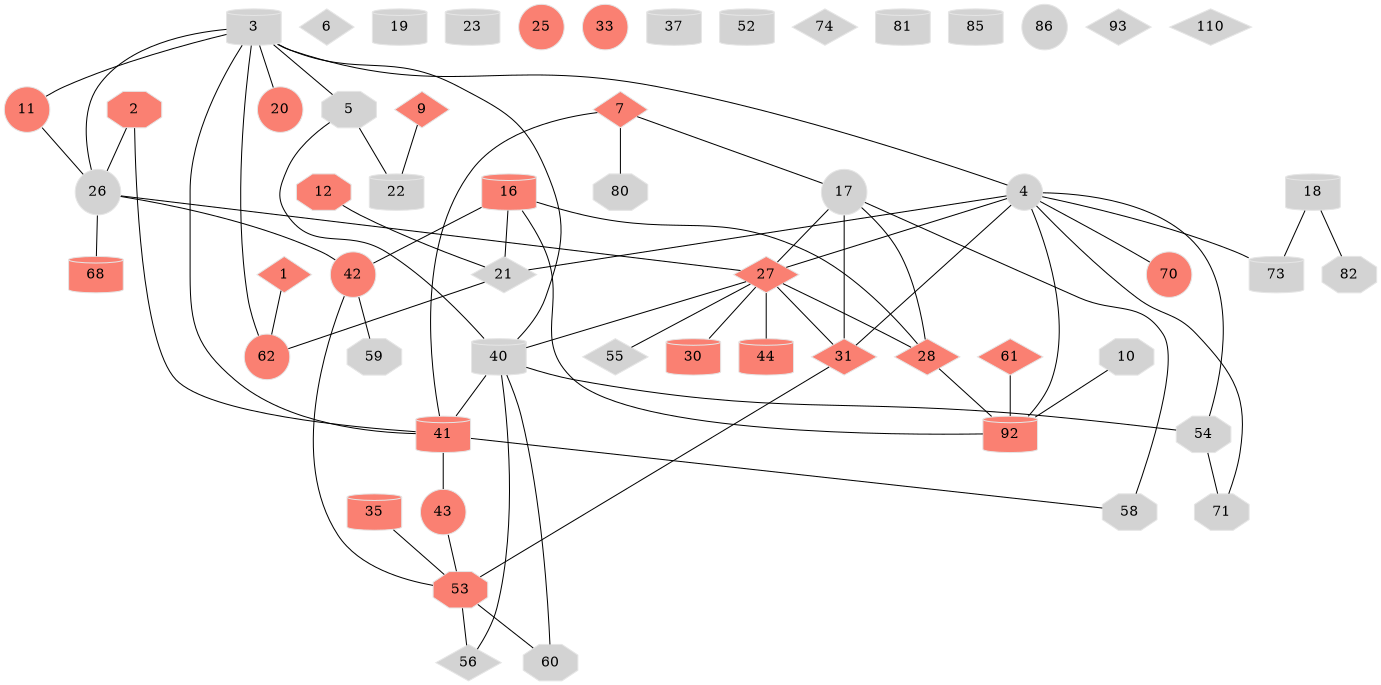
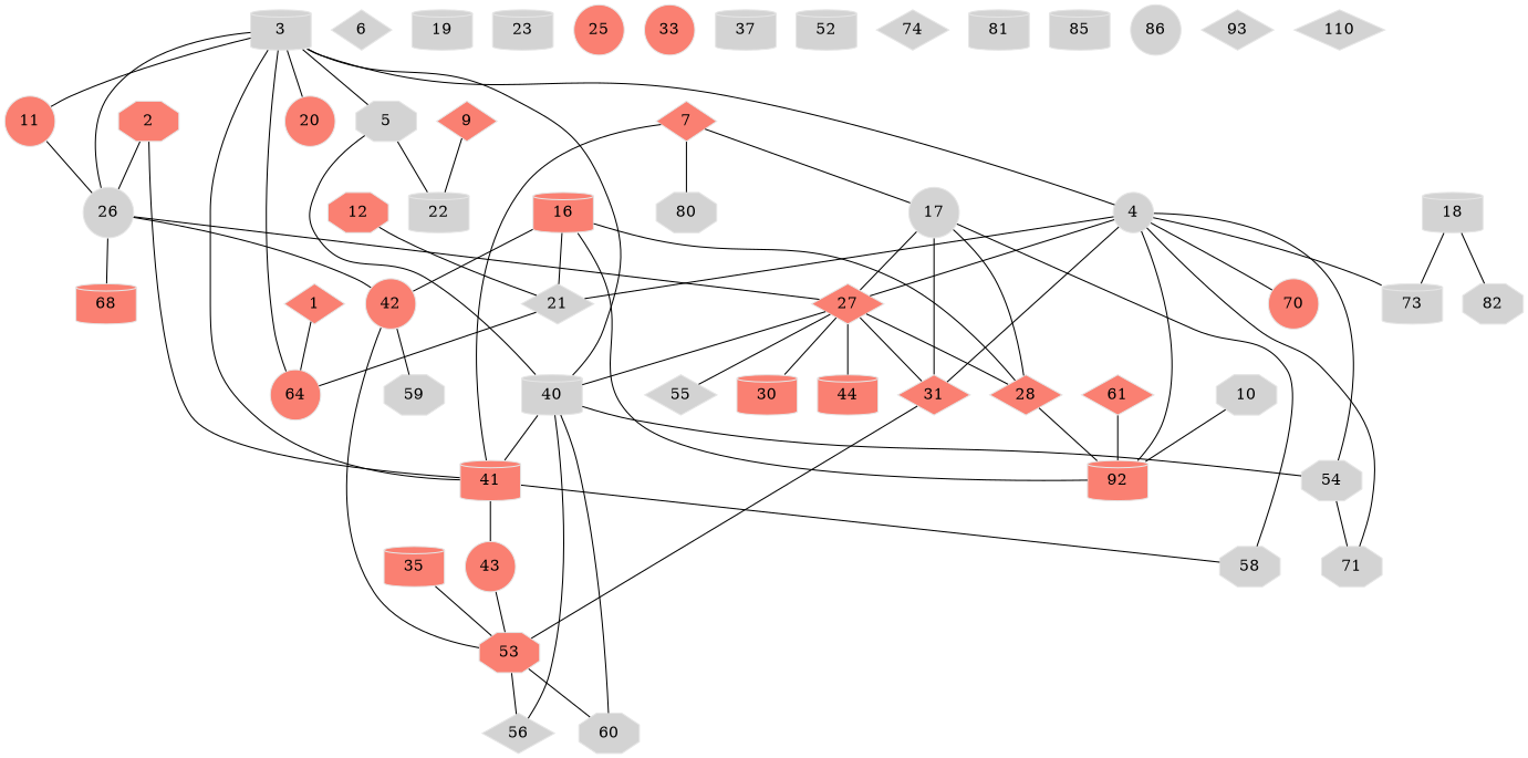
  graph {
    node [color=gray90 fillcolor=lightgrey shape=cylinder style=filled]
    1 [fillcolor=salmon shape=diamond super="+77"]
-   62 [fillcolor=salmon shape=circle]
+   62 [fillcolor=salmon shape=circle label=64]
    2 [fillcolor=salmon shape=octagon super="+72"]
    26 [shape=circle super="+39+32"]
    41 [fillcolor=salmon super="+91+76"]
    27 [fillcolor=salmon shape=diamond super="+46+69+88"]
    42 [fillcolor=salmon shape=circle]
    68 [fillcolor=salmon]
    58 [shape=octagon super="+94"]
    43 [fillcolor=salmon shape=circle super="+65"]
    3 [super="+13"]
    4 [shape=circle super="+49+14+29+34"]
    5 [shape=octagon super="+8"]
    11 [fillcolor=salmon shape=circle super="+48"]
    20 [fillcolor=salmon shape=circle super="+57"]
    40 [super="+66+90+102"]
    21 [shape=diamond super="+51"]
    31 [fillcolor=salmon shape=diamond super="+108+95"]
    54 [shape=octagon super="+101"]
    70 [fillcolor=salmon shape=circle]
    71 [shape=octagon]
    73
    92 [fillcolor=salmon super="+103"]
    22
    56 [shape=diamond super="+114"]
    60 [shape=octagon]
    28 [fillcolor=salmon shape=diamond super="+36"]
    30 [fillcolor=salmon]
    44 [fillcolor=salmon super="+50"]
    55 [shape=diamond]
    53 [fillcolor=salmon shape=octagon super="+107"]
    6 [shape=diamond]
    7 [fillcolor=salmon shape=diamond super="+98+15"]
    17 [shape=circle super="+78+47"]
    80 [shape=octagon]
    9 [fillcolor=salmon shape=diamond super="+83+109+45"]
    10 [shape=octagon]
    12 [fillcolor=salmon shape=octagon]
    16 [fillcolor=salmon super="+24+87+89"]
    59 [shape=octagon]
    18 [super="+64"]
    82 [shape=octagon]
    19
    23 [super="+79"]
    25 [fillcolor=salmon shape=circle]
    33 [fillcolor=salmon shape=circle]
    35 [fillcolor=salmon super="+99"]
    37
    52
    61 [fillcolor=salmon shape=diamond]
    74 [shape=diamond]
    81
    85
    86 [shape=circle]
    93 [shape=diamond]
    110 [shape=diamond]
    1 -- 62
    2 -- 26
    2 -- 41
    26 -- 27
    26 -- 42
    26 -- 68
    41 -- 58
    41 -- 43
    27 -- 40
    27 -- 31
    27 -- 28
    27 -- 30
    27 -- 44
    27 -- 55
    42 -- 53
    42 -- 59
    43 -- 53
    3 -- 62
    3 -- 26
    3 -- 41
    3 -- 4
    3 -- 5
    3 -- 11
    3 -- 20
    3 -- 40
    4 -- 27
    4 -- 21
    4 -- 31 [weight=2]
    4 -- 54
    4 -- 70
    4 -- 71
    4 -- 73
    4 -- 92
    5 -- 40
    5 -- 22
    11 -- 26
    40 -- 41
    40 -- 54
    40 -- 56
    40 -- 60
    21 -- 62
    31 -- 53
    54 -- 71
    28 -- 92
    53 -- 56
    53 -- 60
    7 -- 41 [weight=2]
    7 -- 17
    7 -- 80 [weight=2]
    17 -- 27
    17 -- 58
    17 -- 31
    17 -- 28
    9 -- 22
    10 -- 92
    12 -- 21
    16 -- 42
    16 -- 21
    16 -- 92
    16 -- 28
    18 -- 73
    18 -- 82
    35 -- 53
    61 -- 92
  }
